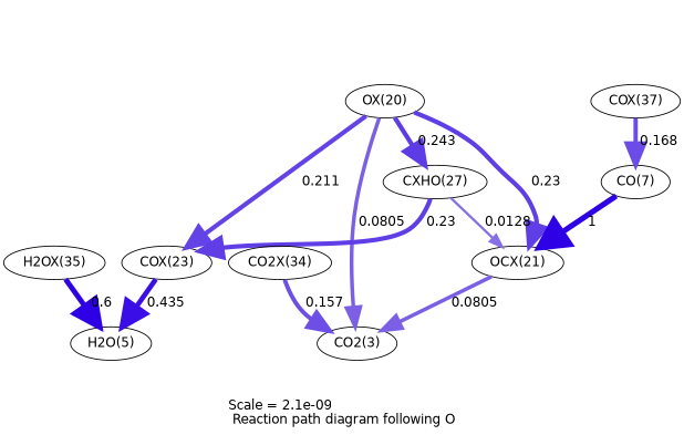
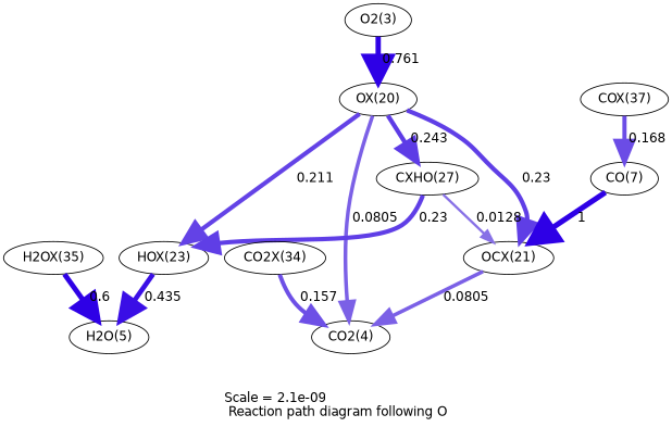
  digraph {
    fontname=Helvetica
    label="Scale = 2.1e-09\l Reaction path diagram following O"
    node [fontname=Helvetica]
    edge [arrowsize=2.44 color="0.7, 0.73, 0.9" fontname=Helvetica penwidth=4.89]
+   n1 [label="O2(3)"]
    n2 [label="OX(20)"]
-   n3 [label="COX(23)"]
+   n3 [label="HOX(23)"]
    n4 [label="CXHO(27)"]
    n5 [label="OCX(21)"]
-   n6 [label="CO2(3)"]
+   n6 [label="CO2(4)"]
    n7 [label="H2O(5)"]
    n8 [label="CO(7)"]
    n9 [label="H2OX(35)"]
    n10 [label="COX(37)"]
    n11 [label="CO2X(34)"]
+   n1 -> n2 [arrowsize=2.9 color="0.7, 1.26, 0.9" label=" 0.761" penwidth=5.79]
    n2 -> n3 [arrowsize=2.41 color="0.7, 0.711, 0.9" label=" 0.211" penwidth=4.83]
    n2 -> n4 [arrowsize=2.47 color="0.7, 0.743, 0.9" label=" 0.243" penwidth=4.93]
    n2 -> n5 [label=" 0.23"]
    n2 -> n6 [arrowsize=2.05 color="0.7, 0.581, 0.9" label=" 0.0805" penwidth=4.1]
    n3 -> n7 [arrowsize=2.69 color="0.7, 0.935, 0.9" label=" 0.435" penwidth=5.37]
    n4 -> n3 [label=" 0.23"]
    n4 -> n5 [arrowsize=1.35 color="0.7, 0.513, 0.9" label=" 0.0128" penwidth=2.71]
    n5 -> n6 [arrowsize=2.05 color="0.7, 0.581, 0.9" label=" 0.0805" penwidth=4.1]
    n8 -> n5 [arrowsize=3 color="0.7, 1.5, 0.9" label=" 1" penwidth=6]
    n9 -> n7 [arrowsize=2.81 color="0.7, 1.1, 0.9" label=" 0.6" penwidth=5.61]
    n10 -> n8 [arrowsize=2.33 color="0.7, 0.668, 0.9" label=" 0.168" penwidth=4.65]
    n11 -> n6 [arrowsize=2.3 color="0.7, 0.657, 0.9" label=" 0.157" penwidth=4.6]
  }
